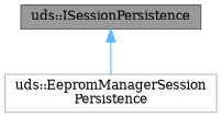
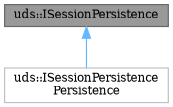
  digraph {
    fontname="DejaVu Serif"
    node [fontname="DejaVu Serif" fontsize=10 shape=box style=filled]
    n1 [color=gray40 fillcolor=grey60 fontcolor=black height=0.2 label="uds::ISessionPersistence" width=0.4]
-   n2 [color=grey75 fillcolor=white height=0.2 label="uds::EepromManagerSession\lPersistence" width=0.4]
+   n2 [color=grey75 fillcolor=white height=0.2 label="uds::ISessionPersistence\lPersistence" width=0.4]
    n1 -> n2 [color=steelblue1 dir=back fontname="DejaVu Serif" fontsize=10 labelfontname=Helvetica labelfontsize=10 style=solid]
  }
